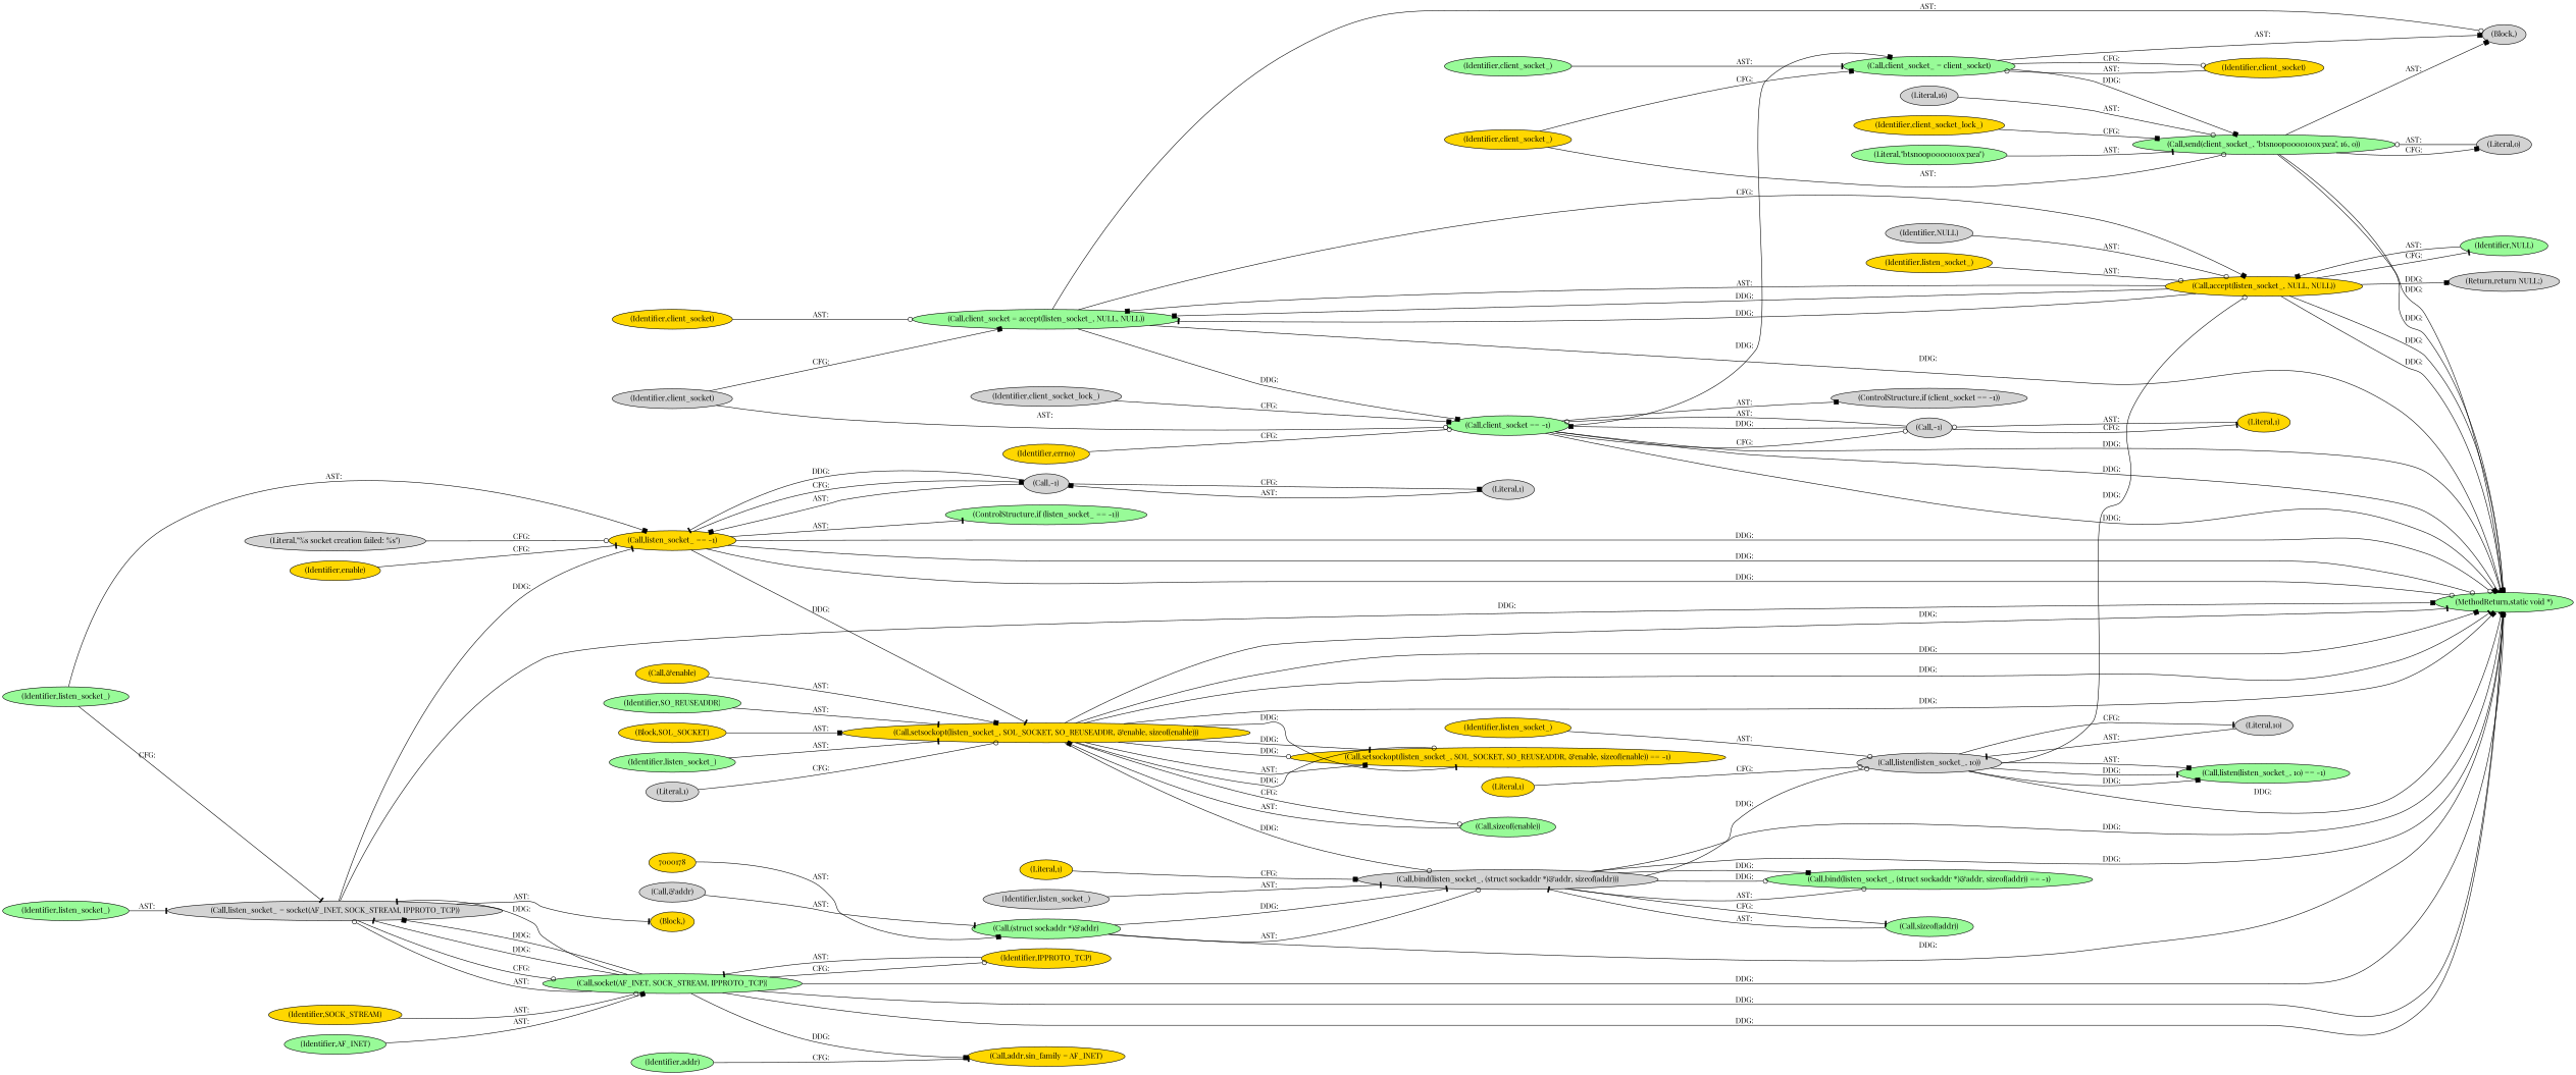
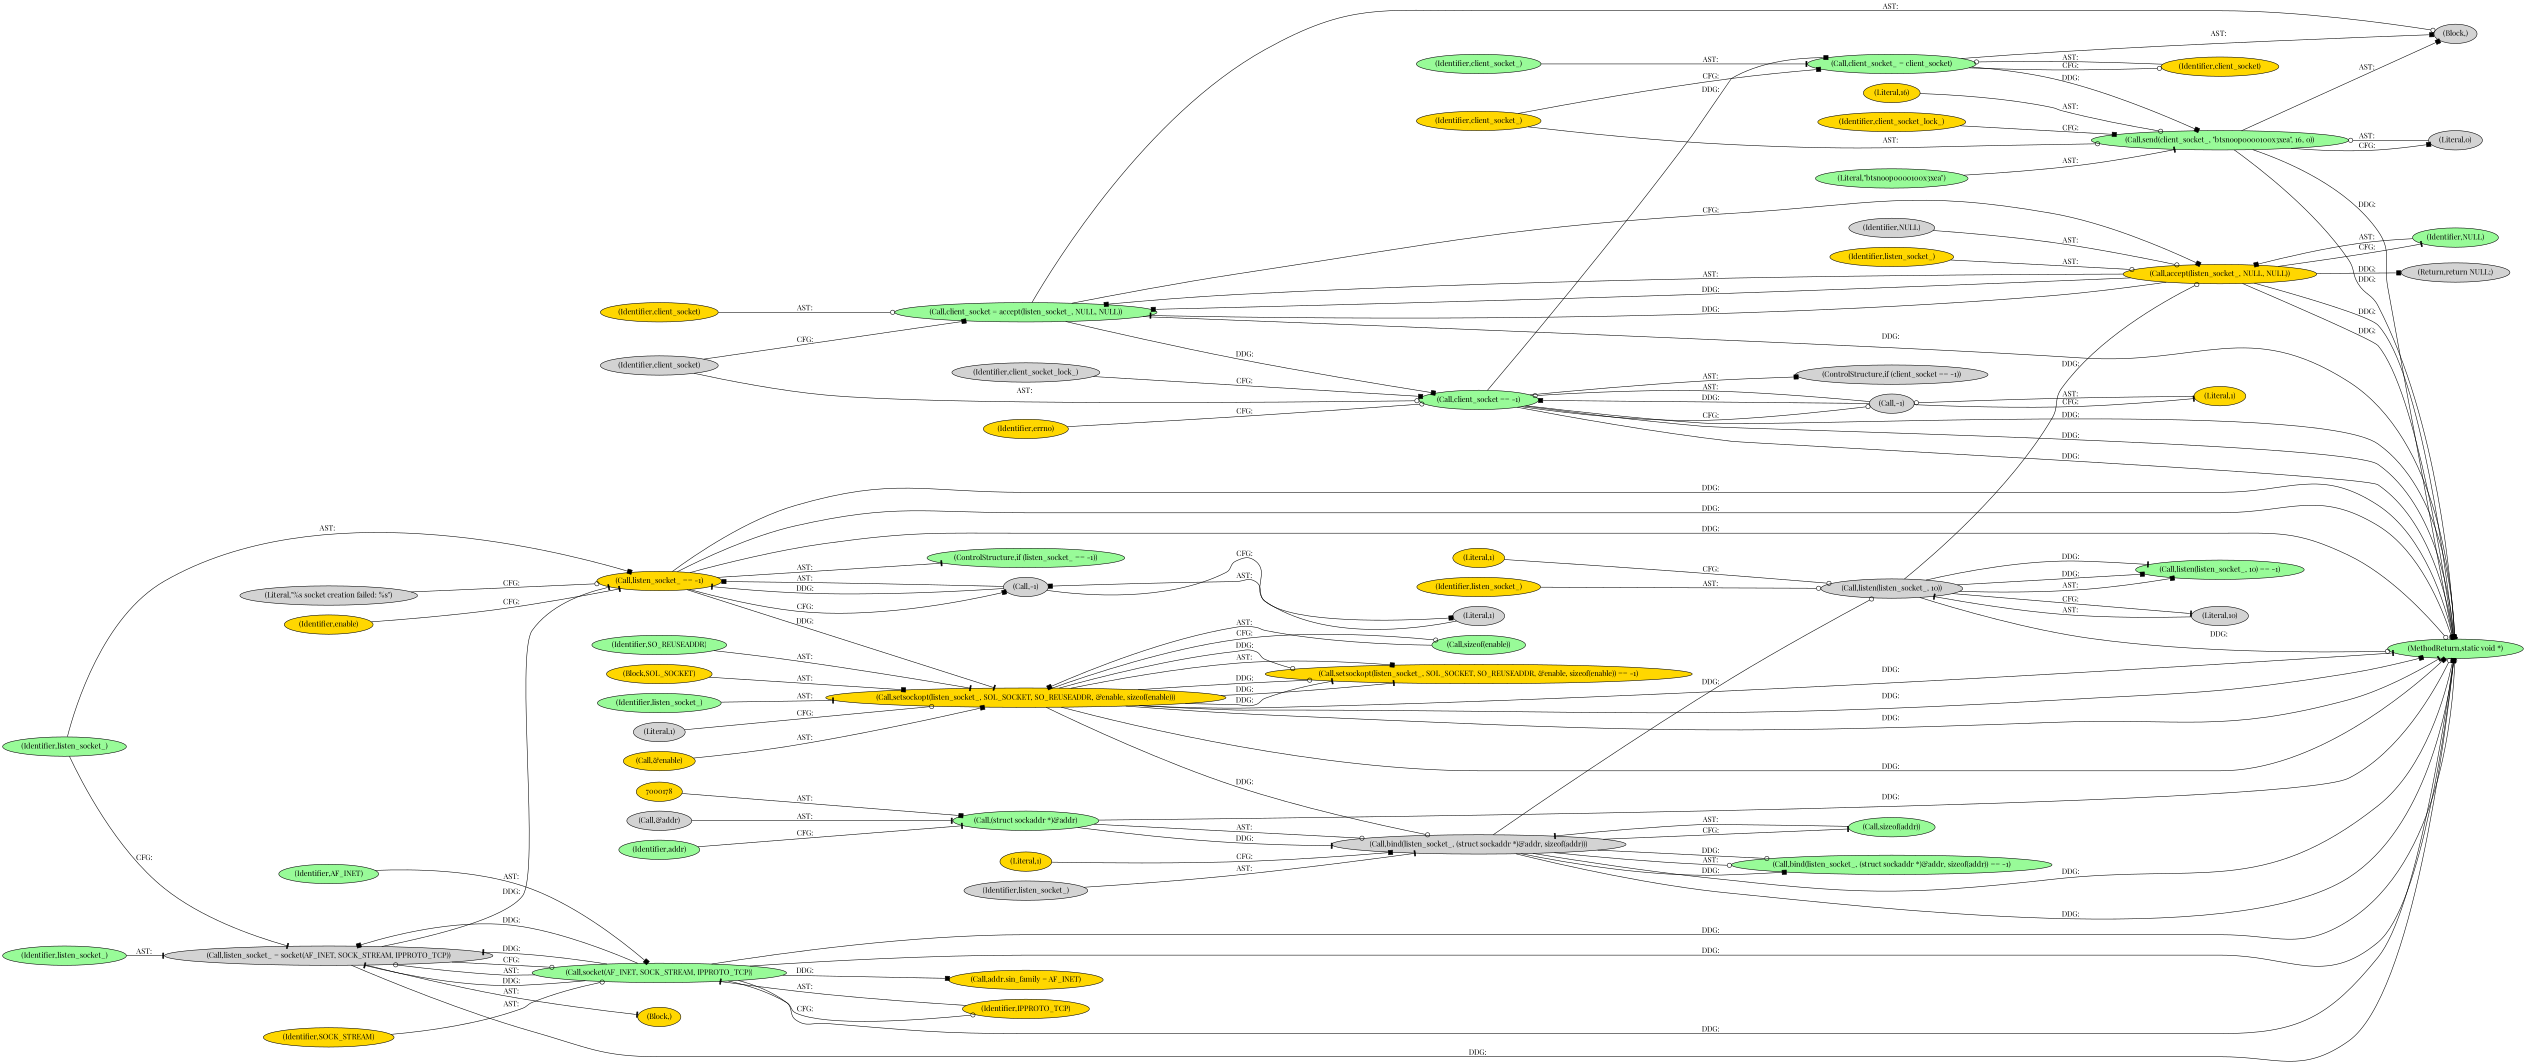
  digraph {
    fontname="Playfair Display"
    rankdir=LR
    node [fillcolor=gold fontname="Playfair Display" style=filled]
    edge [arrowhead=box fontname="Playfair Display"]
    n1 [fillcolor=palegreen label="(Call,client_socket_ = client_socket)"]
    n2 [fillcolor=palegreen label="(Call,send(client_socket_, \"btsnoop\0\0\0\0\1\0\0\x3\xea\", 16, 0))"]
    n3 [label="(Identifier,client_socket)"]
    n4 [fillcolor=lightgrey label="(Block,)"]
    n5 [fillcolor=palegreen label="(MethodReturn,static void *)"]
    n6 [fillcolor=lightgrey label="(Literal,0)"]
    n7 [fillcolor=palegreen label="(Call,client_socket == -1)"]
    n8 [fillcolor=lightgrey label="(Call,-1)"]
    n9 [fillcolor=lightgrey label="(ControlStructure,if (client_socket == -1))"]
    n10 [label="(Literal,1)"]
    n11 [fillcolor=palegreen label="(Call,client_socket = accept(listen_socket_, NULL, NULL))"]
    n12 [label="(Call,accept(listen_socket_, NULL, NULL))"]
    n13 [fillcolor=palegreen label="(Identifier,NULL)"]
    n14 [fillcolor=lightgrey label="(Return,return NULL;)"]
    n15 [fillcolor=lightgrey label="(Call,listen(listen_socket_, 10))"]
    n16 [fillcolor=palegreen label="(Call,listen(listen_socket_, 10) == -1)"]
    n17 [fillcolor=lightgrey label="(Literal,10)"]
    n18 [fillcolor=lightgrey label="(Call,bind(listen_socket_, (struct sockaddr *)&addr, sizeof(addr)))"]
    n19 [fillcolor=palegreen label="(Call,bind(listen_socket_, (struct sockaddr *)&addr, sizeof(addr)) == -1)"]
    n20 [fillcolor=palegreen label="(Call,sizeof(addr))"]
    n21 [label="(Call,setsockopt(listen_socket_, SOL_SOCKET, SO_REUSEADDR, &enable, sizeof(enable)))"]
    n22 [fillcolor=palegreen label="(Call,sizeof(enable))"]
    n23 [label="(Call,setsockopt(listen_socket_, SOL_SOCKET, SO_REUSEADDR, &enable, sizeof(enable)) == -1)"]
    n24 [label="(Call,listen_socket_ == -1)"]
    n25 [fillcolor=lightgrey label="(Call,-1)"]
    n26 [fillcolor=palegreen label="(ControlStructure,if (listen_socket_ == -1))"]
    n27 [fillcolor=lightgrey label="(Literal,1)"]
    n28 [fillcolor=lightgrey label="(Call,listen_socket_ = socket(AF_INET, SOCK_STREAM, IPPROTO_TCP))"]
    n29 [fillcolor=palegreen label="(Call,socket(AF_INET, SOCK_STREAM, IPPROTO_TCP))"]
    n30 [label="(Block,)"]
    n31 [label="(Identifier,IPPROTO_TCP)"]
    n32 [label="(Call,addr.sin_family = AF_INET)"]
    n33 [fillcolor=palegreen label="(Call,(struct sockaddr *)&addr)"]
    n34 [fillcolor=lightgrey label="(Call,&addr)"]
    n35 [fillcolor=palegreen label="(Identifier,listen_socket_)"]
    n36 [label="(Literal,1)"]
    n37 [fillcolor=lightgrey label="(Identifier,client_socket)"]
    n38 [fillcolor=lightgrey label="(Identifier,NULL)"]
    n39 [label="(Identifier,errno)"]
    n40 [fillcolor=lightgrey label="(Identifier,client_socket_lock_)"]
    n41 [fillcolor=palegreen label="(Identifier,listen_socket_)"]
    n42 [fillcolor=lightgrey label="(Literal,\"%s socket creation failed: %s\")"]
    n43 [fillcolor=lightgrey label="(Literal,1)"]
    n44 [label="(Identifier,SOCK_STREAM)"]
    n45 [label="(Identifier,enable)"]
    n46 [fillcolor=palegreen label="(Identifier,listen_socket_)"]
    n47 [fillcolor=palegreen label="(Literal,\"btsnoop\0\0\0\0\1\0\0\x3\xea\")"]
    n48 [fillcolor=palegreen label="(Identifier,AF_INET)"]
    n49 [label="(Identifier,listen_socket_)"]
    n50 [label="(Identifier,client_socket_)"]
    n51 [label="(Identifier,listen_socket_)"]
    n52 [label="(Literal,1)"]
    n53 [fillcolor=lightgrey label="(Identifier,listen_socket_)"]
    n54 [fillcolor=palegreen label="(Identifier,client_socket_)"]
    n55 [label="(Call,&enable)"]
    n56 [label="(Identifier,client_socket_lock_)"]
    n57 [fillcolor=palegreen label="(Identifier,SO_REUSEADDR)"]
    n58 [fillcolor=palegreen label="(Identifier,addr)"]
-   n59 [fillcolor=lightgrey label="(Literal,16)"]
+   n59 [label="(Literal,16)"]
    n60 [label="(Identifier,client_socket)"]
    n61 [label="(Block,SOL_SOCKET)"]
    n62 [label=7000178]
    n1 -> n2 [label="DDG: "]
    n1 -> n3 [arrowhead=odot label="CFG: "]
    n1 -> n4 [label="AST: "]
    n2 -> n4 [label="AST: "]
    n2 -> n5 [label="DDG: "]
    n2 -> n5 [label="DDG: "]
    n2 -> n6 [label="CFG: "]
    n3 -> n1 [arrowhead=odot label="AST: "]
    n6 -> n2 [arrowhead=odot label="AST: "]
    n7 -> n1 [label="DDG: "]
    n7 -> n5 [arrowhead=odot label="DDG: "]
    n7 -> n5 [arrowhead=tee label="DDG: "]
    n7 -> n5 [label="DDG: "]
    n7 -> n8 [arrowhead=odot label="CFG: "]
    n7 -> n9 [label="AST: "]
    n8 -> n7 [arrowhead=odot label="AST: "]
    n8 -> n7 [label="DDG: "]
    n8 -> n10 [arrowhead=tee label="CFG: "]
    n10 -> n8 [arrowhead=odot label="AST: "]
    n11 -> n4 [arrowhead=odot label="AST: "]
    n11 -> n5 [arrowhead=tee label="DDG: "]
    n11 -> n7 [label="DDG: "]
    n11 -> n12 [label="CFG: "]
    n12 -> n5 [arrowhead=odot label="DDG: "]
    n12 -> n5 [label="DDG: "]
    n12 -> n11 [label="AST: "]
    n12 -> n11 [label="DDG: "]
    n12 -> n11 [arrowhead=tee label="DDG: "]
    n12 -> n13 [arrowhead=tee label="CFG: "]
    n12 -> n14 [label="DDG: "]
    n13 -> n12 [label="AST: "]
-   n15 -> n5 [arrowhead=tee label="DDG: "]
+   n15 -> n5 [arrowhead=odot label="DDG: "]
    n15 -> n12 [arrowhead=odot label="DDG: "]
    n15 -> n16 [label="AST: "]
    n15 -> n16 [arrowhead=tee label="DDG: "]
    n15 -> n16 [label="DDG: "]
    n15 -> n17 [arrowhead=tee label="CFG: "]
    n17 -> n15 [arrowhead=tee label="AST: "]
    n18 -> n5 [arrowhead=odot label="DDG: "]
    n18 -> n5 [arrowhead=odot label="DDG: "]
    n18 -> n15 [arrowhead=odot label="DDG: "]
    n18 -> n19 [arrowhead=odot label="AST: "]
    n18 -> n19 [label="DDG: "]
    n18 -> n19 [arrowhead=odot label="DDG: "]
    n18 -> n20 [arrowhead=tee label="CFG: "]
    n20 -> n18 [arrowhead=tee label="AST: "]
    n21 -> n5 [arrowhead=tee label="DDG: "]
    n21 -> n5 [label="DDG: "]
    n21 -> n5 [arrowhead=tee label="DDG: "]
    n21 -> n5 [label="DDG: "]
    n21 -> n18 [arrowhead=odot label="DDG: "]
    n21 -> n22 [arrowhead=odot label="CFG: "]
    n21 -> n23 [label="AST: "]
    n21 -> n23 [arrowhead=odot label="DDG: "]
    n21 -> n23 [arrowhead=tee label="DDG: "]
    n21 -> n23 [arrowhead=tee label="DDG: "]
    n21 -> n23 [arrowhead=odot label="DDG: "]
    n22 -> n21 [label="AST: "]
    n24 -> n5 [arrowhead=odot label="DDG: "]
    n24 -> n5 [arrowhead=odot label="DDG: "]
    n24 -> n5 [arrowhead=odot label="DDG: "]
    n24 -> n21 [arrowhead=tee label="DDG: "]
    n24 -> n25 [label="CFG: "]
    n24 -> n26 [arrowhead=tee label="AST: "]
    n25 -> n24 [label="AST: "]
    n25 -> n24 [arrowhead=tee label="DDG: "]
    n25 -> n27 [label="CFG: "]
    n27 -> n25 [label="AST: "]
    n28 -> n5 [label="DDG: "]
    n28 -> n24 [arrowhead=tee label="DDG: "]
    n28 -> n29 [arrowhead=odot label="CFG: "]
    n28 -> n30 [arrowhead=tee label="AST: "]
    n29 -> n5 [label="DDG: "]
    n29 -> n5 [label="DDG: "]
    n29 -> n5 [arrowhead=odot label="DDG: "]
    n29 -> n28 [arrowhead=odot label="AST: "]
    n29 -> n28 [arrowhead=tee label="DDG: "]
    n29 -> n28 [label="DDG: "]
    n29 -> n28 [arrowhead=tee label="DDG: "]
    n29 -> n31 [arrowhead=odot label="CFG: "]
    n29 -> n32 [label="DDG: "]
    n31 -> n29 [arrowhead=tee label="AST: "]
    n33 -> n5 [arrowhead=odot label="DDG: "]
    n33 -> n18 [arrowhead=odot label="AST: "]
    n33 -> n18 [arrowhead=tee label="DDG: "]
    n34 -> n33 [arrowhead=tee label="AST: "]
    n35 -> n21 [arrowhead=tee label="AST: "]
    n36 -> n18 [label="CFG: "]
    n37 -> n7 [arrowhead=odot label="AST: "]
    n37 -> n11 [label="CFG: "]
    n38 -> n12 [arrowhead=odot label="AST: "]
    n39 -> n7 [arrowhead=odot label="CFG: "]
    n40 -> n7 [label="CFG: "]
    n41 -> n28 [arrowhead=tee label="AST: "]
    n42 -> n24 [arrowhead=odot label="CFG: "]
    n43 -> n21 [arrowhead=odot label="CFG: "]
    n44 -> n29 [arrowhead=odot label="AST: "]
    n45 -> n24 [arrowhead=tee label="CFG: "]
    n46 -> n24 [label="AST: "]
    n46 -> n28 [arrowhead=tee label="CFG: "]
    n47 -> n2 [arrowhead=tee label="AST: "]
    n48 -> n29 [label="AST: "]
    n49 -> n12 [arrowhead=odot label="AST: "]
    n50 -> n1 [label="CFG: "]
    n50 -> n2 [arrowhead=odot label="AST: "]
    n51 -> n15 [arrowhead=odot label="AST: "]
    n52 -> n15 [arrowhead=odot label="CFG: "]
    n53 -> n18 [arrowhead=tee label="AST: "]
    n54 -> n1 [arrowhead=tee label="AST: "]
    n55 -> n21 [label="AST: "]
    n56 -> n2 [label="CFG: "]
    n57 -> n21 [arrowhead=tee label="AST: "]
-   n58 -> n32 [arrowhead=tee label="CFG: "]
+   n58 -> n33 [arrowhead=tee label="CFG: "]
    n59 -> n2 [arrowhead=odot label="AST: "]
    n60 -> n11 [arrowhead=odot label="AST: "]
    n61 -> n21 [label="AST: "]
    n62 -> n33 [label="AST: "]
  }
